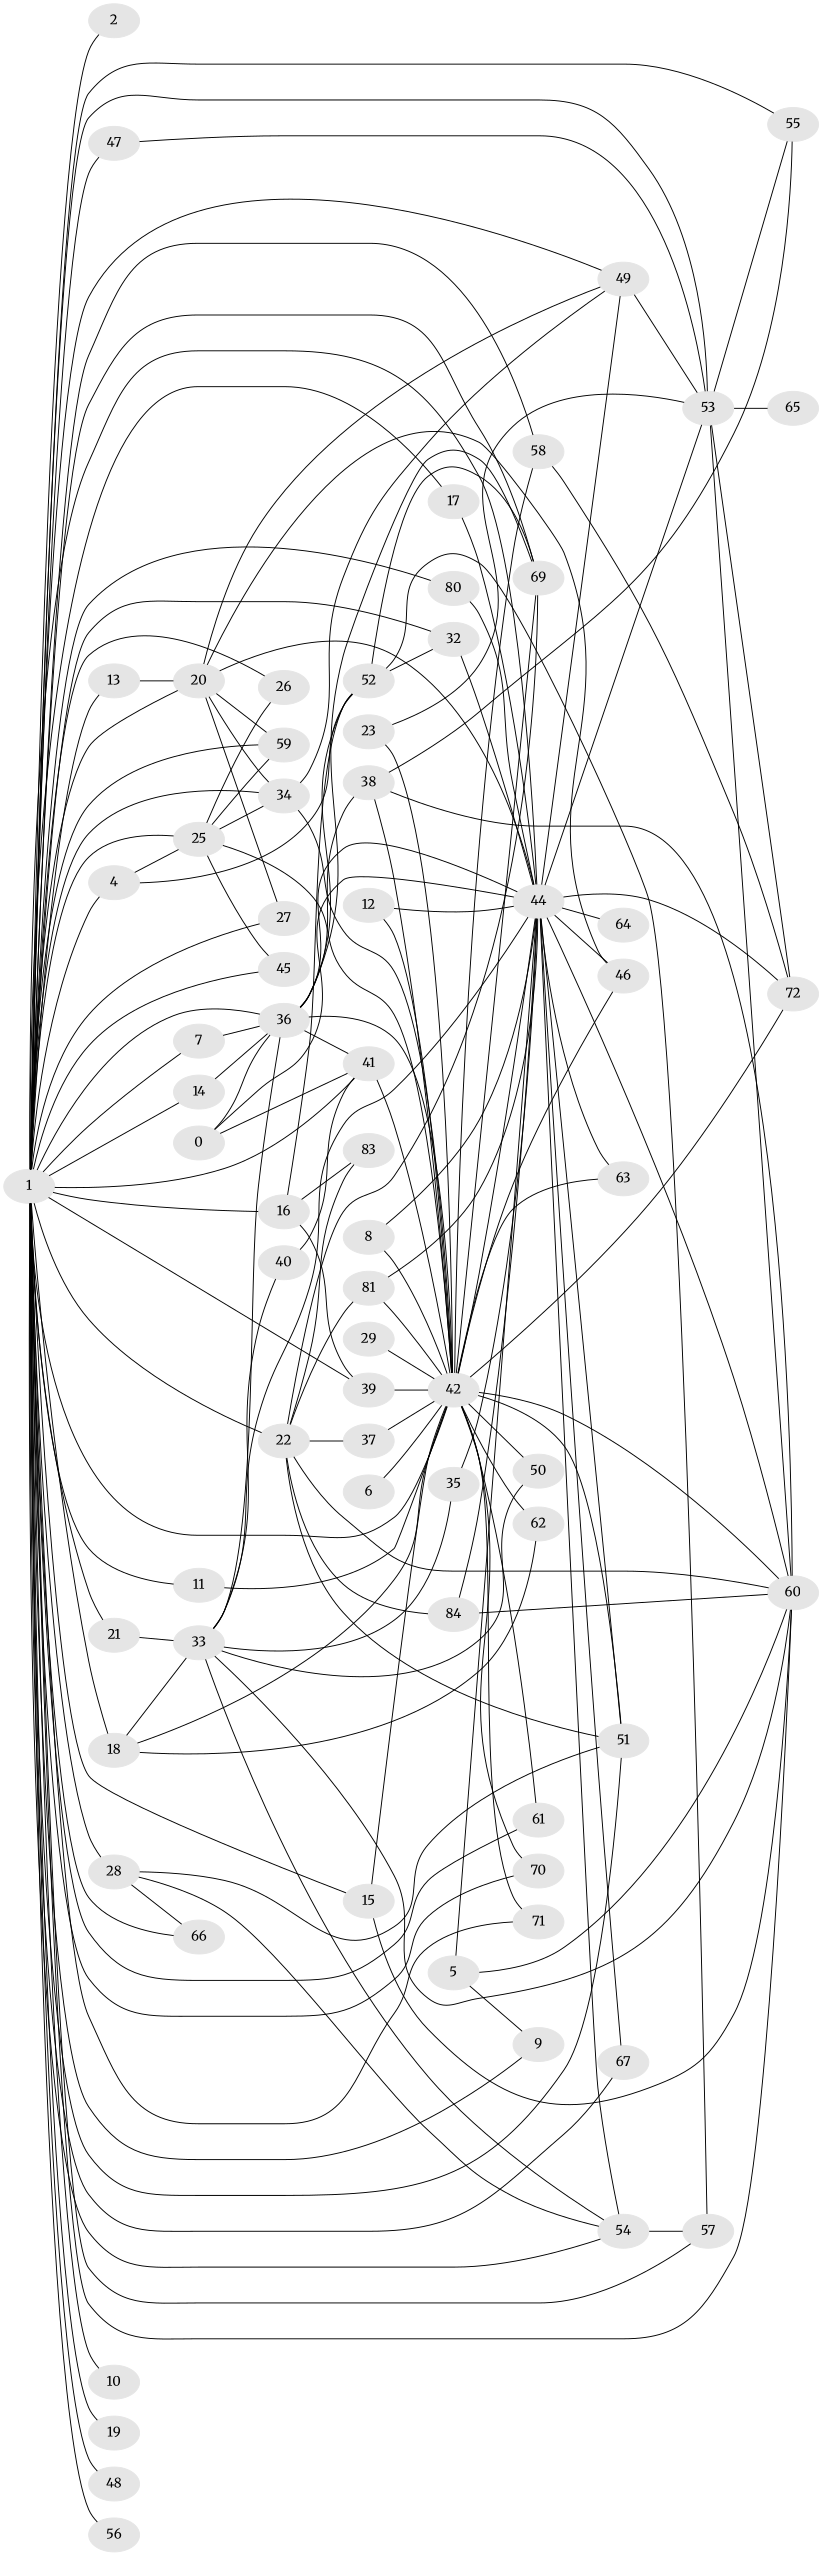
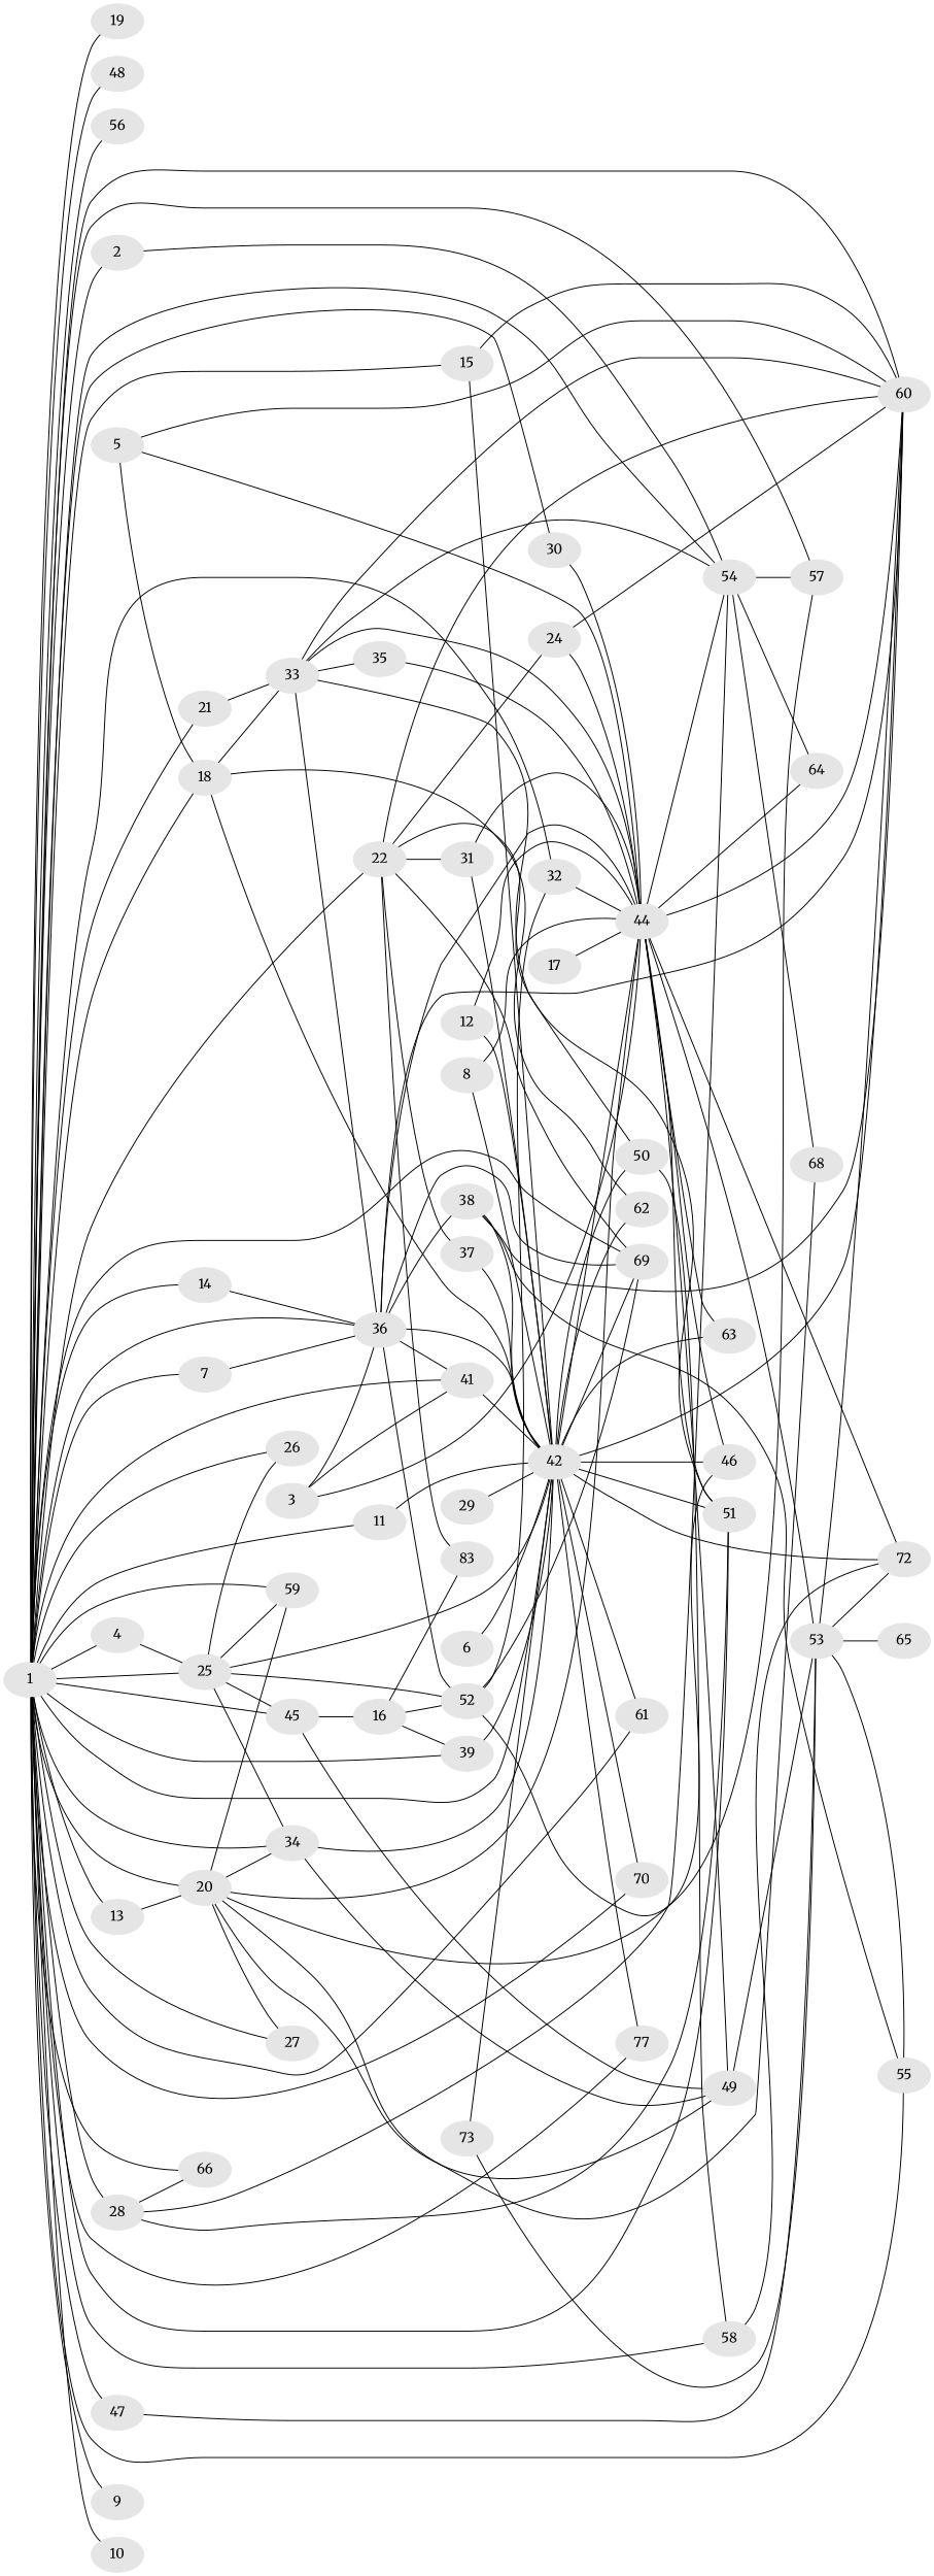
  graph {
    fontname=Merriweather
    rankdir=LR
    node [color=gray90 fontname=Merriweather style=filled]
    edge [fontname=Merriweather weight=1.0]
    1
    2
    4
    7
    9
    10
    11
    13
    14
    15
    16
    17
    18
    19
    20
    21
    22
    25
    26
    27
    28
-   30 [label=80]
+   30
    32
    34
    36
    39
    41
    42
    44
    45
    47
    48
    49
    51
    53
    54
    55
    56
    57
    58
    59
    60
    61
    66
-   67
    69
    70
-   71
+   71 [label=77]
    n49 [label=83]
    52
    33
    62
    46
-   24 [label=84]
-   31 [label=81]
+   68
+   24
+   31
    37
    38
    50
    63
    72
    64
    65
-   3 [label=0]
+   3
    5
    6
    8
    12
    35
-   40
-   23
+   23 [label=73]
    29
    1 -- 2 [weight=2.0]
    1 -- 4
    1 -- 7
    1 -- 9
    1 -- 10 [weight=2.0]
    1 -- 11
    1 -- 13
    1 -- 14
    1 -- 15
-   1 -- 16 [weight=2.0]
-   1 -- 17
+   45 -- 16 [weight=2.0]
    1 -- 18
    1 -- 19 [weight=2.0]
    1 -- 20 [weight=2.0]
    1 -- 21
    1 -- 22
    1 -- 25 [weight=2.0]
    1 -- 26
    1 -- 27
    1 -- 28
    1 -- 30
    1 -- 32
    1 -- 34
    1 -- 36 [weight=4.0]
    1 -- 39
    1 -- 41
    1 -- 42 [weight=8.0]
-   1 -- 44 [weight=8.0]
    1 -- 45
    1 -- 47 [weight=2.0]
    1 -- 48
-   1 -- 49 [weight=2.0]
+   45 -- 49 [weight=2.0]
    1 -- 51
-   1 -- 53
    1 -- 54 [weight=2.0]
    1 -- 55 [weight=2.0]
    1 -- 56 [weight=2.0]
    1 -- 57
    1 -- 58 [weight=3.0]
    1 -- 59 [weight=2.0]
    1 -- 60 [weight=5.0]
    1 -- 61 [weight=2.0]
    1 -- 66 [weight=2.0]
-   1 -- 67
    1 -- 69
    1 -- 70 [weight=2.0]
    1 -- 71
+   2 -- 54
    4 -- 25
    7 -- 36
    11 -- 42
    13 -- 20
    14 -- 36
    15 -- 42
    15 -- 60
    16 -- 39
    16 -- n49
    16 -- 52 [weight=2.0]
    17 -- 44
    18 -- 42 [weight=2.0]
    18 -- 33
    18 -- 62
    20 -- 27
    20 -- 34
    20 -- 44 [weight=3.0]
    20 -- 49
    20 -- 59
    20 -- 46
+   20 -- 68
    21 -- 33
    22 -- 51
    22 -- 60 [weight=2.0]
    22 -- 69
    22 -- n49
    22 -- 24
    22 -- 31
    22 -- 37
    25 -- 26
    25 -- 34
    25 -- 42
    25 -- 45
    25 -- 59
-   4 -- 52
+   25 -- 52
    28 -- 51
    28 -- 54
    28 -- 66
    30 -- 44
    32 -- 44 [weight=2.0]
    34 -- 42
    34 -- 49
    36 -- 41
    36 -- 42 [weight=2.0]
    36 -- 44 [weight=2.0]
+   36 -- 60
    36 -- 69
    36 -- 52
    36 -- 38
    39 -- 42
    41 -- 42
    42 -- 44 [weight=5.0]
    42 -- 51
-   42 -- 58
+   50 -- 58
    42 -- 60 [weight=2.0]
    42 -- 61 [weight=2.0]
    42 -- 69 [weight=2.0]
    42 -- 70
    42 -- 71
    42 -- 62
    42 -- 46
    42 -- 50
    42 -- 63
    42 -- 72 [weight=3.0]
    44 -- 49
    44 -- 51
    44 -- 53
    44 -- 54
    44 -- 60 [weight=2.0]
-   44 -- 67
    44 -- 46
    44 -- 63
    44 -- 72
    44 -- 64
    47 -- 53
    49 -- 53
    53 -- 55
    53 -- 60 [weight=2.0]
    53 -- 72
    53 -- 65
    54 -- 57
+   54 -- 68
+   54 -- 64
    58 -- 72
    52 -- 32
    52 -- 57
    52 -- 69
    33 -- 36
    33 -- 44
    33 -- 54
    33 -- 60
    33 -- 50
    33 -- 35
-   33 -- 40
    24 -- 44
    24 -- 60
    31 -- 42
    31 -- 44 [weight=2.0]
    37 -- 42
    38 -- 42
    38 -- 55
    38 -- 60
    3 -- 36
    3 -- 41
    3 -- 44
-   5 -- 9
+   5 -- 18
    5 -- 44
    5 -- 60
    6 -- 42 [weight=2.0]
    8 -- 42
    8 -- 44
    12 -- 42
    12 -- 44
    35 -- 44
-   40 -- 41
    23 -- 42
    23 -- 53
    29 -- 42
  }
